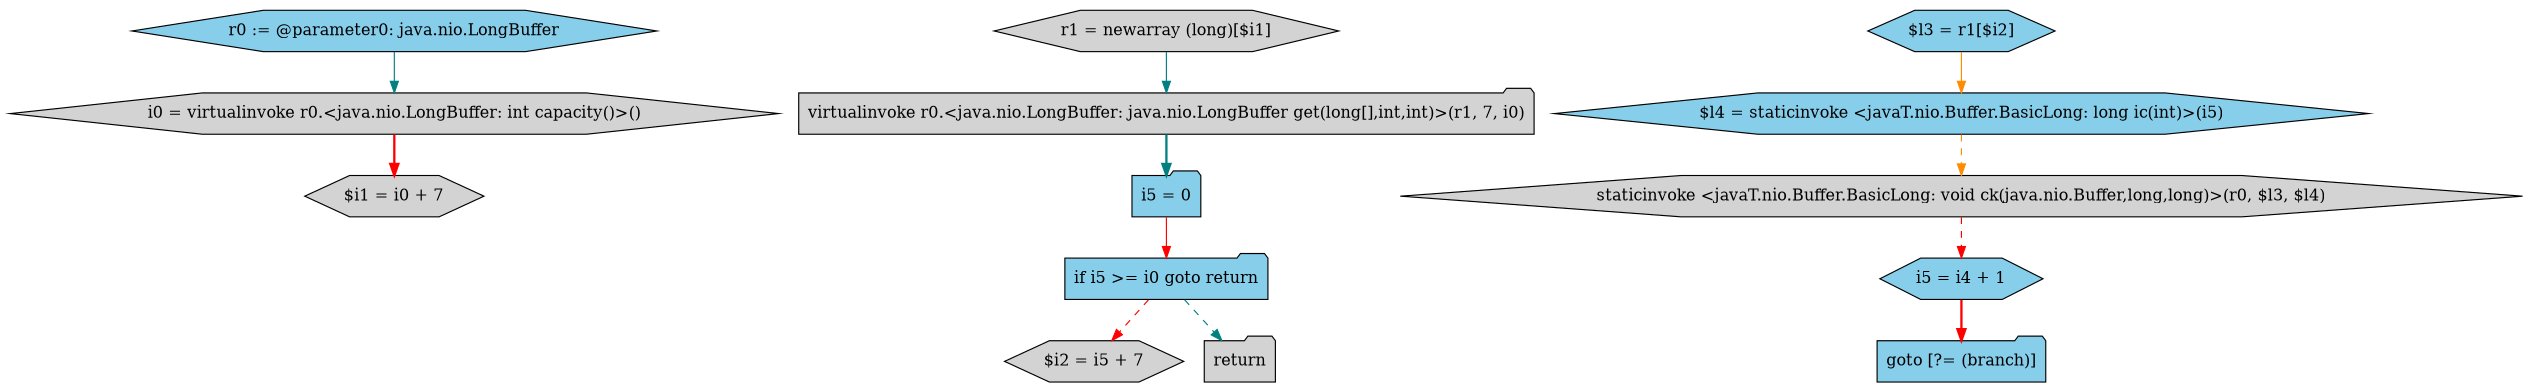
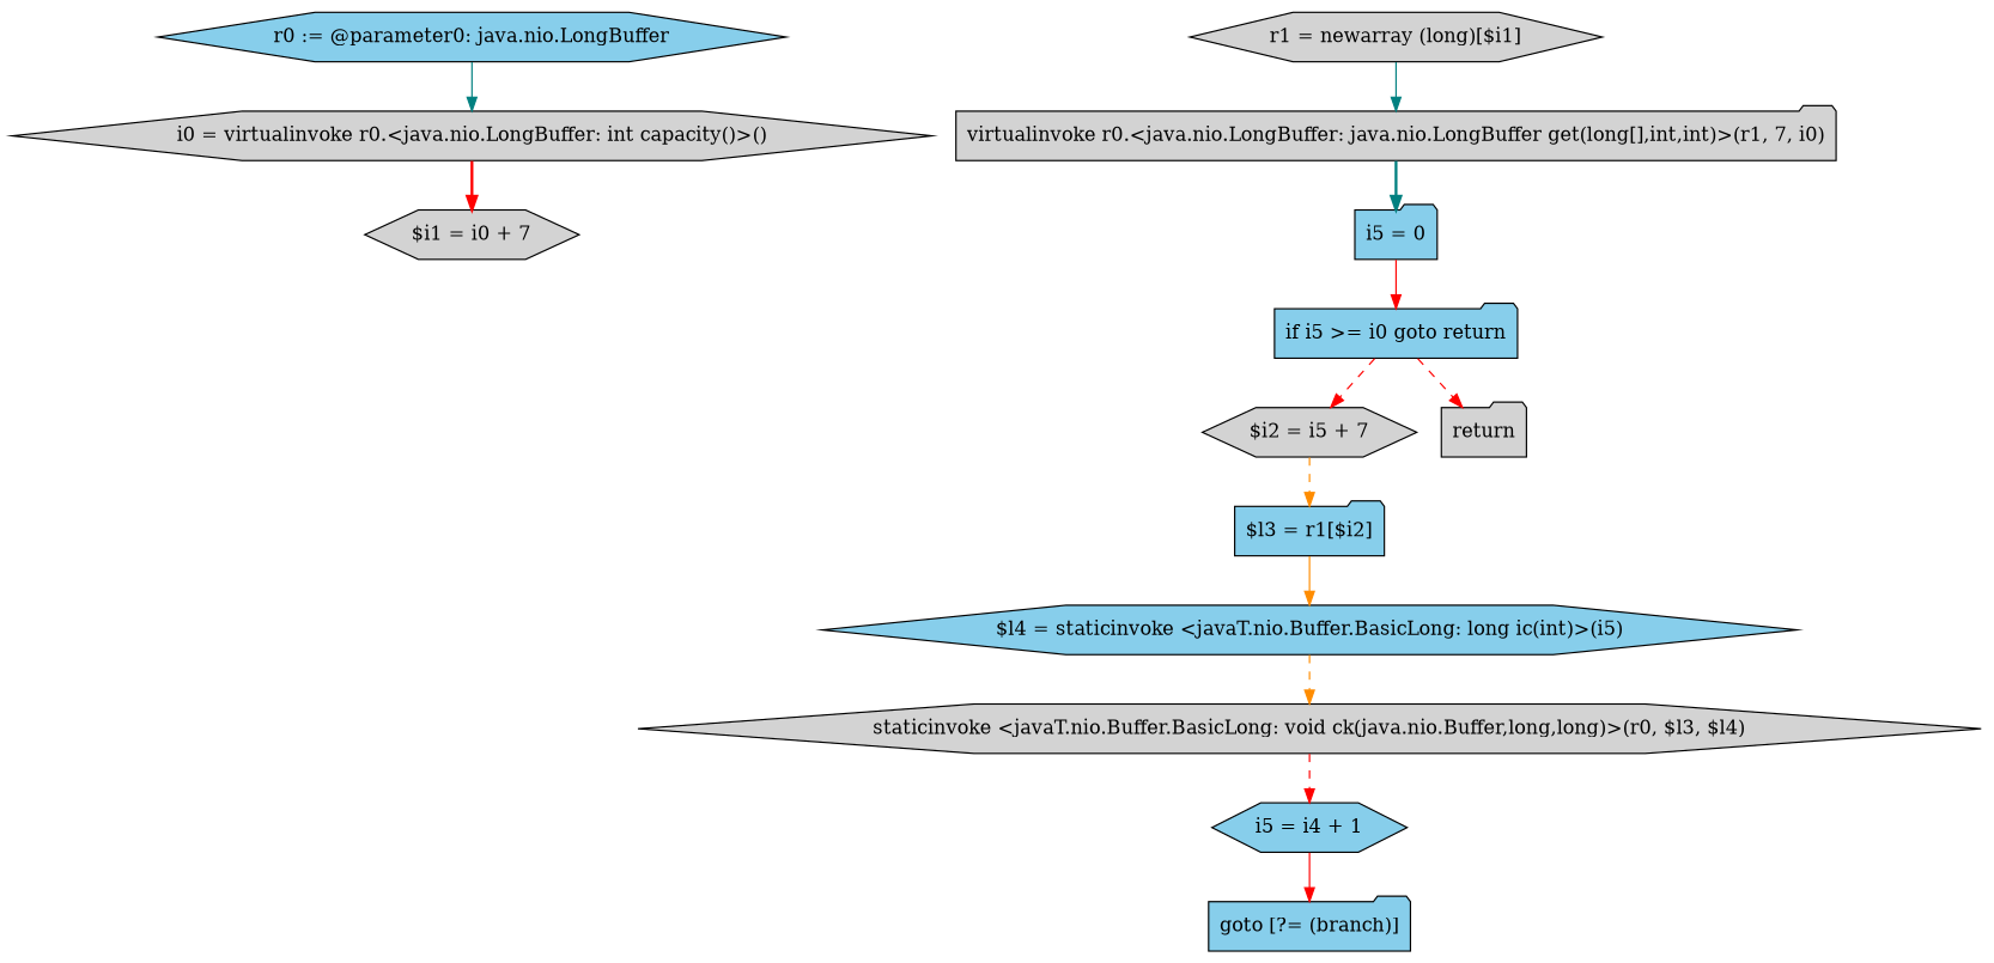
  digraph {
    node [fillcolor=lightgrey shape=hexagon style=filled]
    edge [color=red style=dashed]
    "i0 = virtualinvoke r0.<java.nio.LongBuffer: int capacity()>()"
    "r0 := @parameter0: java.nio.LongBuffer" [fillcolor=skyblue]
    "$i1 = i0 + 7"
    "r1 = newarray (long)[$i1]"
    "virtualinvoke r0.<java.nio.LongBuffer: java.nio.LongBuffer get(long[],int,int)>(r1, 7, i0)" [shape=folder]
    "i5 = 0" [fillcolor=skyblue shape=folder]
    "if i5 >= i0 goto return" [fillcolor=skyblue shape=folder]
    "$i2 = i5 + 7"
    return [shape=folder]
-   "$l3 = r1[$i2]" [fillcolor=skyblue]
+   "$l3 = r1[$i2]" [fillcolor=skyblue shape=folder]
    "$l4 = staticinvoke <javaT.nio.Buffer.BasicLong: long ic(int)>(i5)" [fillcolor=skyblue]
    "staticinvoke <javaT.nio.Buffer.BasicLong: void ck(java.nio.Buffer,long,long)>(r0, $l3, $l4)"
    n13 [fillcolor=skyblue label="i5 = i4 + 1"]
    "goto [?= (branch)]" [fillcolor=skyblue shape=folder]
    "i0 = virtualinvoke r0.<java.nio.LongBuffer: int capacity()>()" -> "$i1 = i0 + 7" [style=bold]
    "r0 := @parameter0: java.nio.LongBuffer" -> "i0 = virtualinvoke r0.<java.nio.LongBuffer: int capacity()>()" [color=teal style=solid]
    "r1 = newarray (long)[$i1]" -> "virtualinvoke r0.<java.nio.LongBuffer: java.nio.LongBuffer get(long[],int,int)>(r1, 7, i0)" [color=teal style=solid]
    "virtualinvoke r0.<java.nio.LongBuffer: java.nio.LongBuffer get(long[],int,int)>(r1, 7, i0)" -> "i5 = 0" [color=teal style=bold]
    "i5 = 0" -> "if i5 >= i0 goto return" [style=solid]
    "if i5 >= i0 goto return" -> "$i2 = i5 + 7"
-   "if i5 >= i0 goto return" -> return [color=teal]
+   "if i5 >= i0 goto return" -> return
+   "$i2 = i5 + 7" -> "$l3 = r1[$i2]" [color=darkorange]
    "$l3 = r1[$i2]" -> "$l4 = staticinvoke <javaT.nio.Buffer.BasicLong: long ic(int)>(i5)" [color=darkorange style=solid]
    "$l4 = staticinvoke <javaT.nio.Buffer.BasicLong: long ic(int)>(i5)" -> "staticinvoke <javaT.nio.Buffer.BasicLong: void ck(java.nio.Buffer,long,long)>(r0, $l3, $l4)" [color=darkorange]
    "staticinvoke <javaT.nio.Buffer.BasicLong: void ck(java.nio.Buffer,long,long)>(r0, $l3, $l4)" -> n13
-   n13 -> "goto [?= (branch)]" [style=bold]
+   n13 -> "goto [?= (branch)]" [style=solid]
  }
